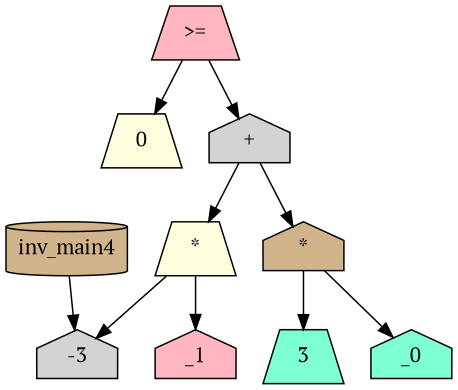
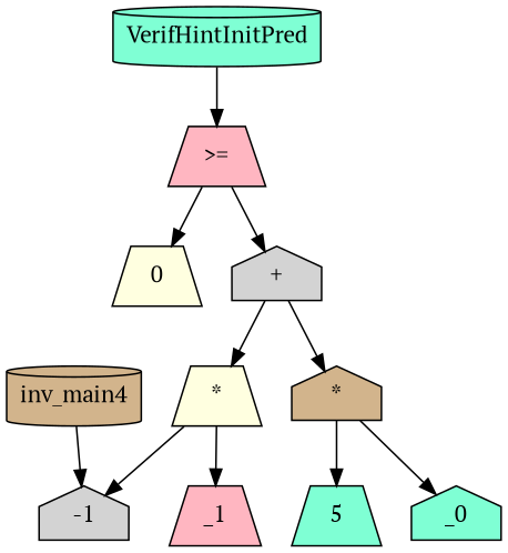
  digraph {
    fontname="PT Serif"
    node [fillcolor=aquamarine fontname="PT Serif" shape=house style=filled]
    edge [fontname="PT Serif"]
    n1 [fillcolor=tan label=inv_main4 shape=cylinder]
-   n2 [fillcolor=lightgrey label=-3]
+   n2 [fillcolor=lightgrey label=-1]
+   n3 [label=VerifHintInitPred shape=cylinder]
    n4 [fillcolor=lightpink label=">=" shape=trapezium]
    n5 [fillcolor=lightyellow label=0 shape=trapezium]
    n6 [fillcolor=lightgrey label="+"]
    n7 [fillcolor=lightyellow label="*" shape=trapezium]
    n8 [fillcolor=tan label="*"]
-   n9 [fillcolor=lightpink label=_1]
-   n10 [label=3 shape=trapezium]
+   n9 [fillcolor=lightpink label=_1 shape=trapezium]
+   n10 [label=5 shape=trapezium]
    n11 [label=_0]
    n1 -> n2
+   n3 -> n4
    n4 -> n5
    n4 -> n6
    n6 -> n7
    n6 -> n8
    n7 -> n2
    n7 -> n9
    n8 -> n10
    n8 -> n11
  }
